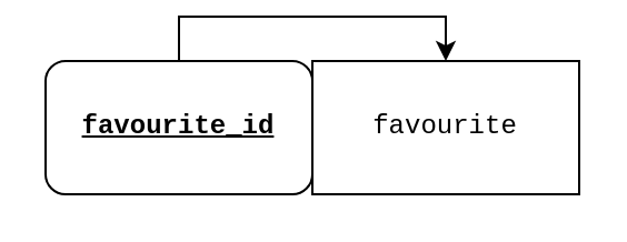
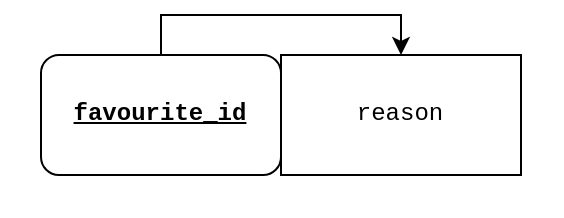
  <mxCell id="0" />
  <mxCell id="1" parent="0" />
  <mxCell id="2" style="edgeStyle=orthogonalEdgeStyle;rounded=0;orthogonalLoop=1;jettySize=auto;html=1;exitX=0.5;exitY=0;exitDx=0;exitDy=0;entryX=0.5;entryY=0;entryDx=0;entryDy=0;" edge="1" parent="1" source="3" target="4"><mxGeometry relative="1" as="geometry" /></mxCell>
  <mxCell id="3" value="favourite_id" style="whiteSpace=wrap;html=1;fontStyle=5;fontFamily=Courier New;labelBackgroundColor=none;rounded=1;" vertex="1" parent="1"><mxGeometry x="20" y="20" width="120" height="60" as="geometry" /></mxCell>
- <mxCell id="4" value="favourite" style="rounded=0;whiteSpace=wrap;html=1;fontFamily=Courier New;labelBackgroundColor=none;" vertex="1" parent="1"><mxGeometry x="140" y="20" width="120" height="60" as="geometry" /></mxCell>
+ <mxCell id="4" value="reason" style="rounded=0;whiteSpace=wrap;html=1;fontFamily=Courier New;labelBackgroundColor=none;" vertex="1" parent="1"><mxGeometry x="140" y="20" width="120" height="60" as="geometry" /></mxCell>
